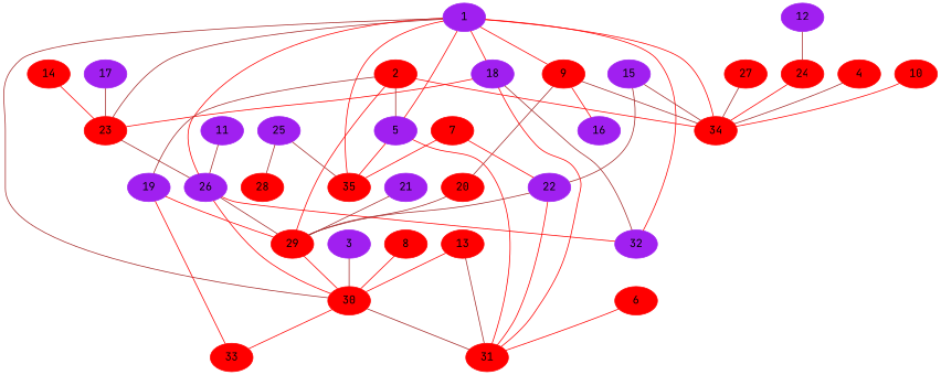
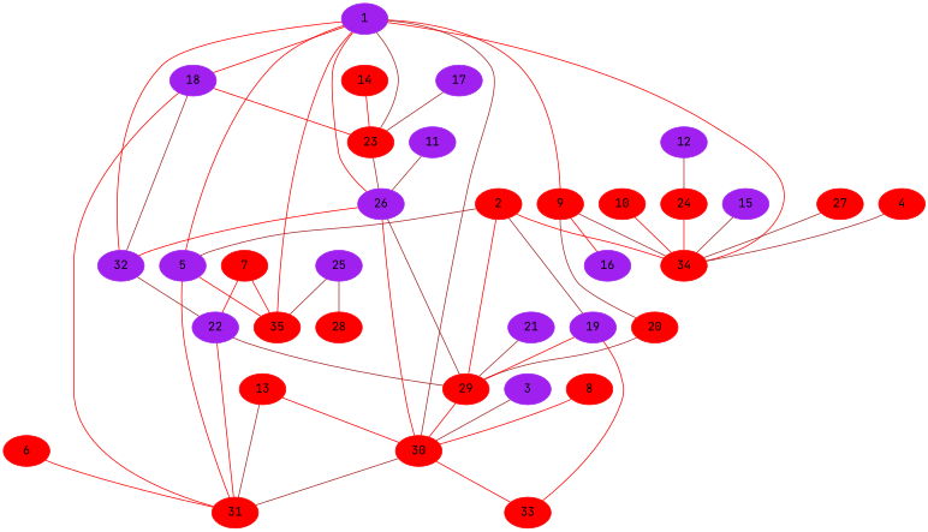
  graph {
    fontname="JetBrains Mono"
    node [color=red fontname="JetBrains Mono" style=filled]
    edge [color=red fontname="JetBrains Mono" weight=1.0]
    1 [color=purple]
    5 [color=purple]
    9
    18 [color=purple]
    23
    26 [color=purple]
    30
    32 [color=purple]
    34
    35
    31
    16 [color=purple]
    20
    29
    33
    2
    19 [color=purple]
    3 [color=purple]
    4
    25 [color=purple]
    28
    6
    7
    22 [color=purple]
    8
    10
    11 [color=purple]
    12 [color=purple]
    24
    13
    14
    15 [color=purple]
    17 [color=purple]
    21 [color=purple]
    27
    1 -- 5
    1 -- 9 [weight=2.0]
    1 -- 18
    1 -- 23 [color=brown]
    1 -- 26
    1 -- 30 [color=brown]
    1 -- 32
    1 -- 34
    1 -- 35
    5 -- 35 [weight=2.0]
    5 -- 31
    9 -- 34 [color=brown weight=2.0]
    9 -- 16
    9 -- 20 [color=brown]
    18 -- 23
    18 -- 32 [color=brown]
    18 -- 31
    23 -- 26 [color=brown]
    26 -- 30
    26 -- 32
    26 -- 29 [color=brown]
    30 -- 31 [color=brown weight=2.0]
    30 -- 33
    20 -- 29 [color=brown]
    29 -- 30
    2 -- 5 [color=brown]
    2 -- 34
    2 -- 29
    2 -- 19 [color=brown weight=2.0]
    19 -- 29 [weight=2.0]
    19 -- 33
    3 -- 30 [color=brown]
    4 -- 34 [color=brown]
    25 -- 35 [color=brown]
    25 -- 28 [color=brown]
    6 -- 31
    7 -- 35
    7 -- 22
    22 -- 31
    22 -- 29 [color=brown]
    8 -- 30
    10 -- 34
    11 -- 26 [color=brown]
    12 -- 24 [color=brown]
    24 -- 34
    13 -- 30
    13 -- 31 [color=brown weight=2.0]
    14 -- 23
    15 -- 34 [color=brown]
-   15 -- 22 [color=brown]
+   32 -- 22 [color=brown]
    17 -- 23 [color=brown]
    21 -- 29 [color=brown]
    27 -- 34 [color=brown]
  }
